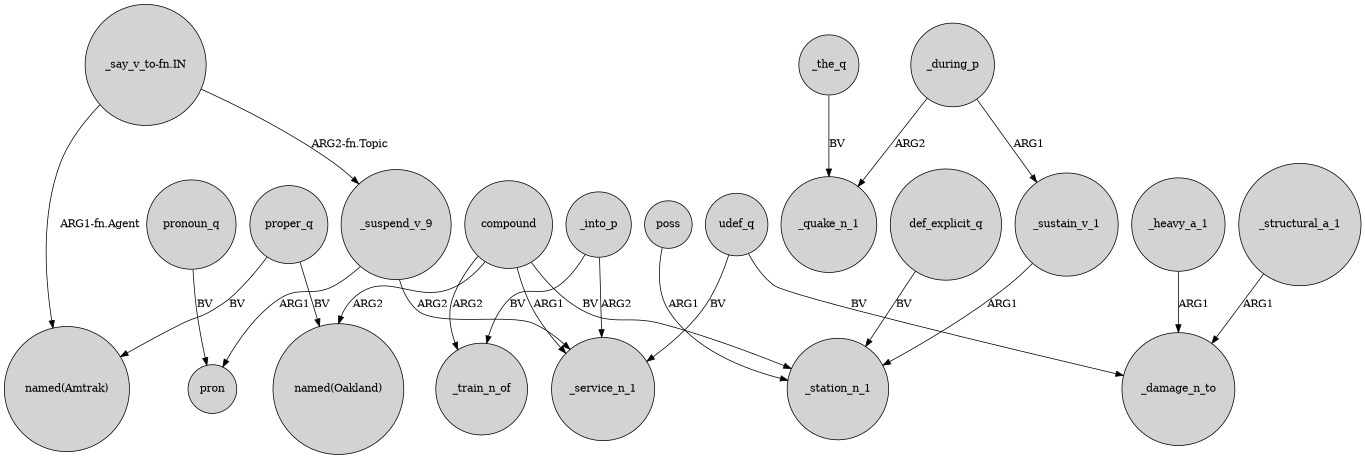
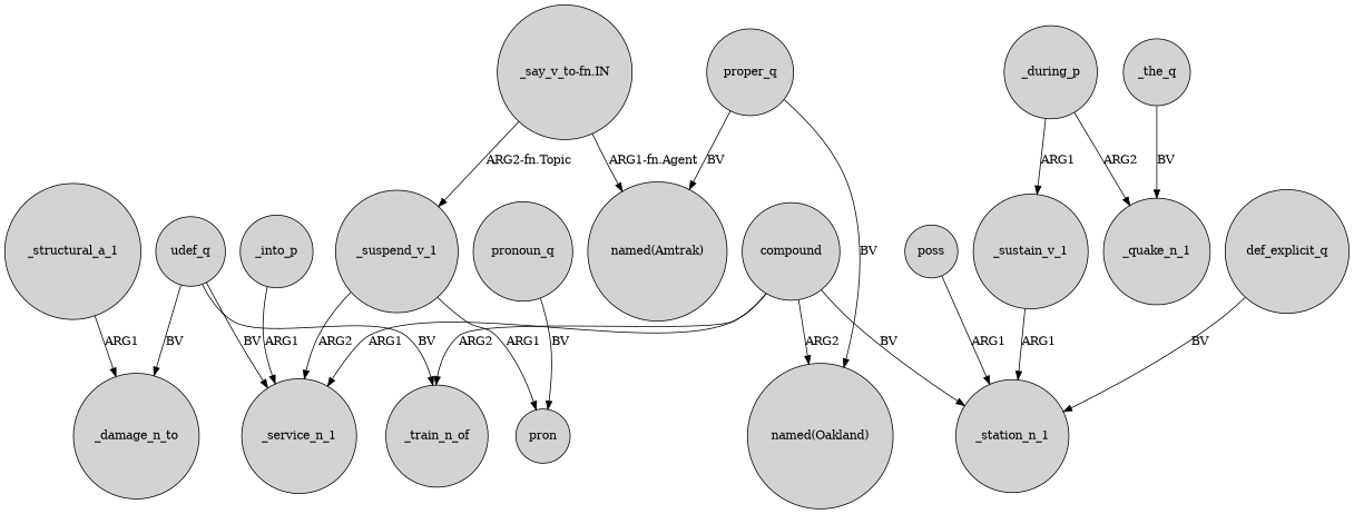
  digraph {
    node [shape=circle style=filled]
    udef_q
    _train_n_of
    _service_n_1
    _damage_n_to
    poss
    _station_n_1
    _the_q
    _quake_n_1
    "_say_v_to-fn.IN"
-   _suspend_v_1 [label=_suspend_v_9]
+   _suspend_v_1
    "named(Amtrak)"
    pron
    compound
    "named(Oakland)"
    _sustain_v_1
    _during_p
-   _heavy_a_1
    pronoun_q
    _into_p
    proper_q
    def_explicit_q
    _structural_a_1
-   _into_p -> _train_n_of [label=BV]
+   udef_q -> _train_n_of [label=BV]
    udef_q -> _service_n_1 [label=BV]
    udef_q -> _damage_n_to [label=BV]
    poss -> _station_n_1 [label=ARG1]
    _the_q -> _quake_n_1 [label=BV]
    "_say_v_to-fn.IN" -> _suspend_v_1 [label="ARG2-fn.Topic"]
    "_say_v_to-fn.IN" -> "named(Amtrak)" [label="ARG1-fn.Agent"]
    _suspend_v_1 -> _service_n_1 [label=ARG2]
    _suspend_v_1 -> pron [label=ARG1]
    compound -> _train_n_of [label=ARG2]
    compound -> _service_n_1 [label=ARG1]
    compound -> _station_n_1 [label=BV]
    compound -> "named(Oakland)" [label=ARG2]
    _sustain_v_1 -> _station_n_1 [label=ARG1]
    _during_p -> _quake_n_1 [label=ARG2]
    _during_p -> _sustain_v_1 [label=ARG1]
-   _heavy_a_1 -> _damage_n_to [label=ARG1]
    pronoun_q -> pron [label=BV]
-   _into_p -> _service_n_1 [label=ARG2]
+   _into_p -> _service_n_1 [label=ARG1]
    proper_q -> "named(Amtrak)" [label=BV]
    proper_q -> "named(Oakland)" [label=BV]
    def_explicit_q -> _station_n_1 [label=BV]
    _structural_a_1 -> _damage_n_to [label=ARG1]
  }
